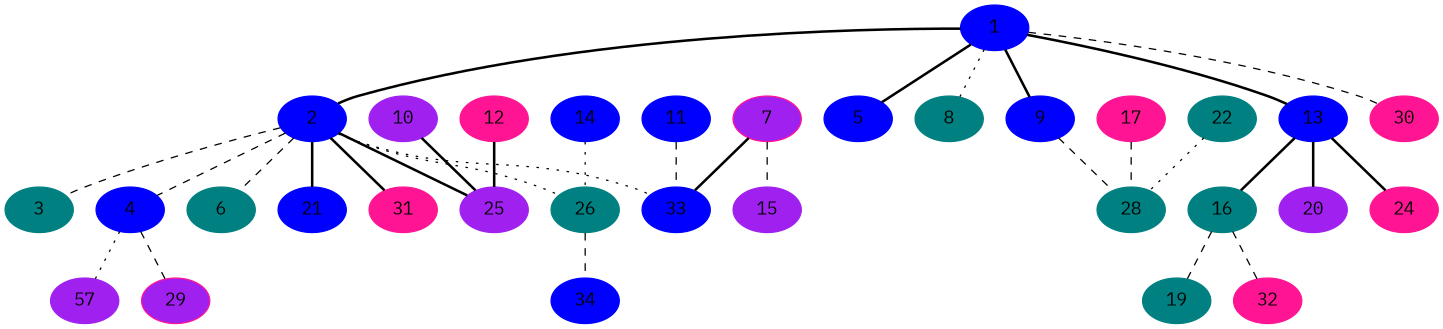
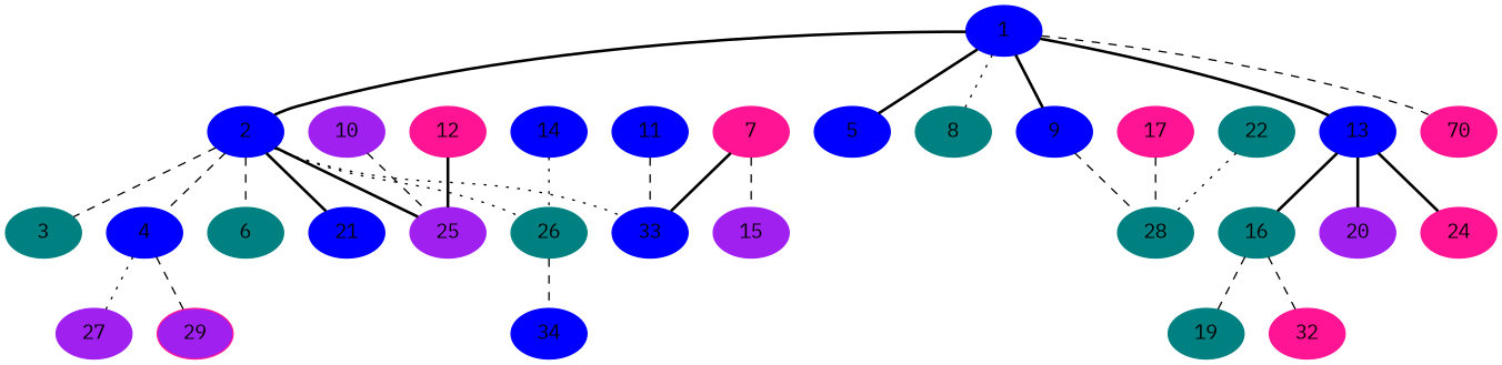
  graph {
    fontname="IBM Plex Mono"
    node [color=blue fontname="IBM Plex Mono" style=filled]
    edge [fontname="IBM Plex Mono" style=dashed weight=1.0]
    1
    2
    5
    8 [color=teal]
    9
    13
-   30 [color=deeppink]
+   30 [color=deeppink label=70]
    3 [color=teal]
    4
    6 [color=teal]
    21
    25 [color=purple]
    26 [color=teal]
-   31 [color=deeppink]
    33
    28 [color=teal]
    16 [color=teal]
    20 [color=purple]
    24 [color=deeppink]
-   27 [color=purple label=57]
+   27 [color=purple]
    29 [color=deeppink fillcolor=purple]
    34
-   7 [color=deeppink fillcolor=purple]
+   7 [color=deeppink]
    15 [color=purple]
    10 [color=purple]
    11
    12 [color=deeppink]
    19 [color=teal]
    32 [color=deeppink]
    14
    17 [color=deeppink]
    22 [color=teal]
    1 -- 2 [style=bold]
    1 -- 5 [style=bold]
    1 -- 8 [style=dotted]
    1 -- 9 [style=bold]
    1 -- 13 [style=bold]
    1 -- 30
    2 -- 3
    2 -- 4
    2 -- 6
    2 -- 21 [style=bold]
    2 -- 25 [style=bold]
    2 -- 26 [style=dotted]
-   2 -- 31 [style=bold]
    2 -- 33 [style=dotted]
    9 -- 28
    13 -- 16 [style=bold]
    13 -- 20 [style=bold]
    13 -- 24 [style=bold]
    4 -- 27 [style=dotted]
    4 -- 29
    26 -- 34
    16 -- 19
    16 -- 32
    7 -- 33 [style=bold]
    7 -- 15
-   10 -- 25 [style=bold]
+   10 -- 25
    11 -- 33
    12 -- 25 [style=bold]
    14 -- 26 [style=dotted]
    17 -- 28
    22 -- 28 [style=dotted]
  }
